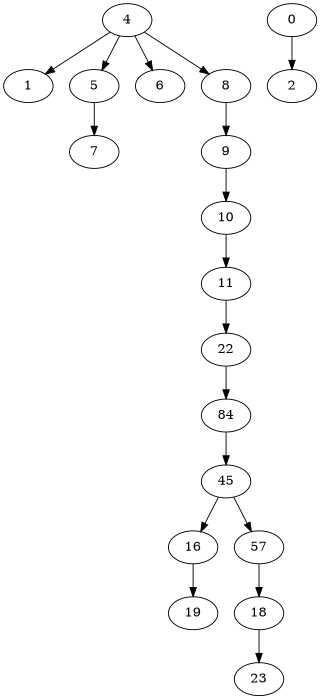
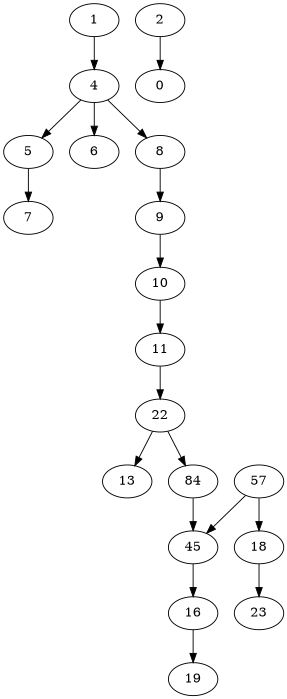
  digraph {
    node [alpha=0.17]
    1 [alpha=0.02 expect_size=14260224]
    4 [expect_size=36930560]
    5 [alpha=0.02 expect_size=37688320]
    6 [alpha=0.01 expect_size=16710656]
    8 [alpha=0.14 expect_size=41619456]
    7 [alpha=0.12 expect_size=6624256]
    2 [expect_size=49995776]
    n8 [alpha=0.13 expect_size=23745536 label=0]
    9 [alpha=0.05 expect_size=52368384]
    10 [alpha=0.15 expect_size=24573952]
    11 [alpha=0.12 expect_size=9396224]
    n12 [alpha=0.01 expect_size=12954624 label=22]
+   13 [alpha=0.07 expect_size=6637568]
    n14 [alpha=0.00 expect_size=37619712 label=84]
    n15 [expect_size=30071808 label=45]
    16 [alpha=0.16 expect_size=35873792]
    n17 [alpha=0.10 expect_size=37300224 label=57]
    19 [alpha=0.06 expect_size=52388864]
    18 [alpha=0.07 expect_size=18438144]
    n20 [alpha=0.04 expect_size=16719872 label=23]
-   4 -> 1
+   1 -> 4
    4 -> 5
    4 -> 6
    4 -> 8
    5 -> 7
    8 -> 9
-   n8 -> 2
+   2 -> n8
    9 -> 10
    10 -> 11
    11 -> n12
+   n12 -> 13
    n12 -> n14
    n14 -> n15
    n15 -> 16
-   n15 -> n17
+   n17 -> n15
    16 -> 19
    n17 -> 18
    18 -> n20
  }
